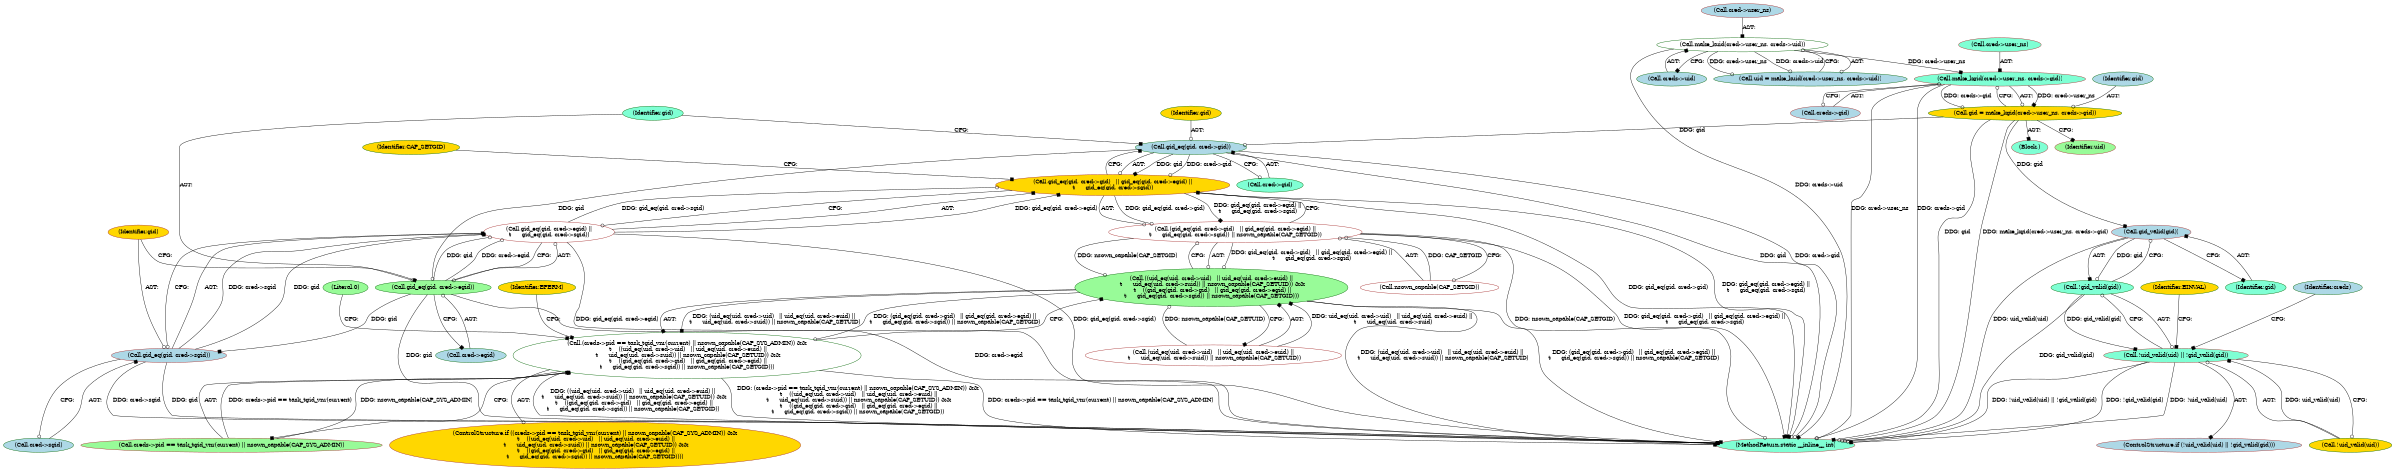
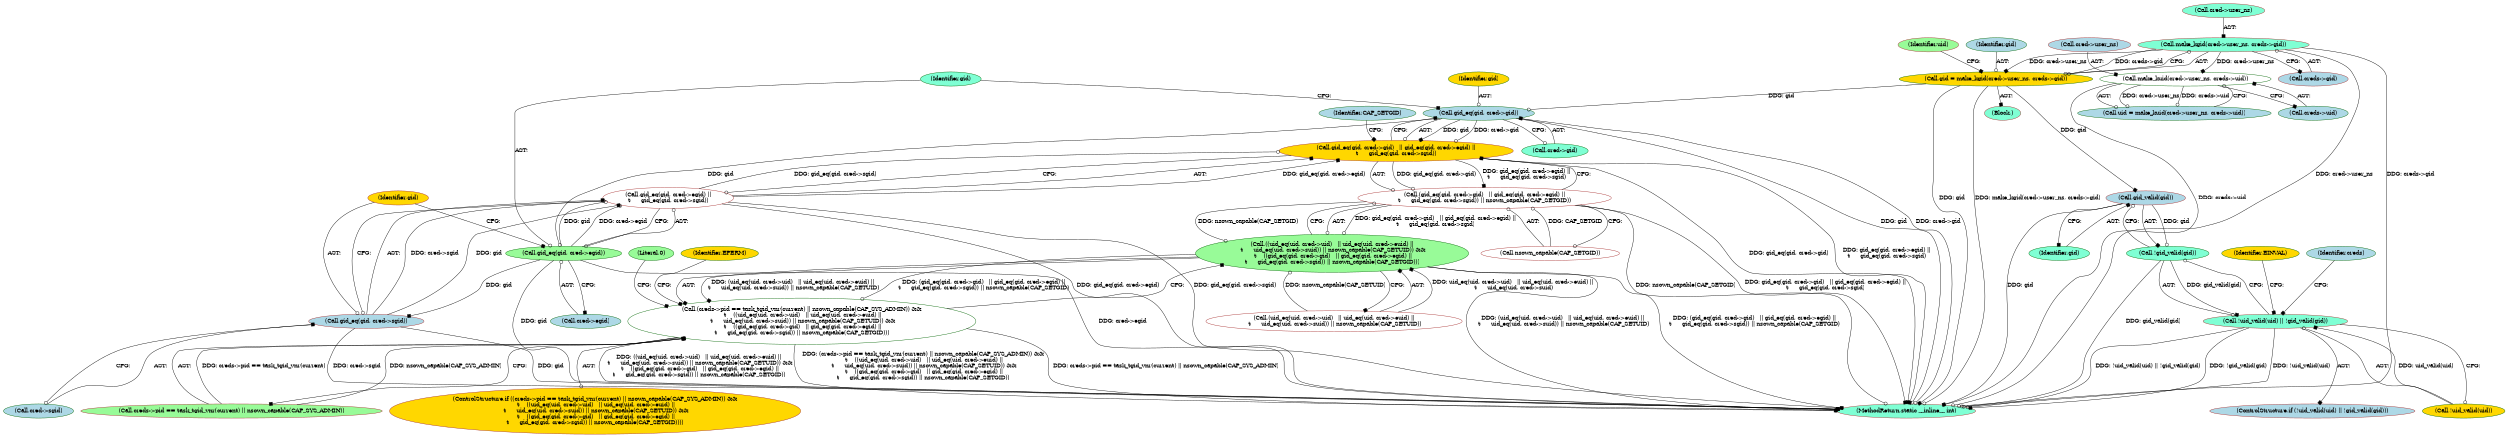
  digraph {
    node [color=darkgreen fillcolor=lightblue style=filled]
    edge [arrowhead=odot]
    n1 [color=brown fillcolor=aquamarine label="(Call,make_kgid(cred->user_ns, creds->gid))"]
    n2 [fillcolor=gold label="(Call,gid = make_kgid(cred->user_ns, creds->gid))"]
    n3 [color=brown label="(Call,creds->gid)"]
    n4 [color=brown fillcolor=aquamarine label="(MethodReturn,static __inline__ int)"]
    n5 [color=brown label="(Call,gid_valid(gid))"]
    n6 [label="(Call,gid_eq(gid, cred->gid))"]
    n7 [color=brown fillcolor=aquamarine label="(Block,)"]
    n8 [fillcolor=white label="(Call,make_kuid(cred->user_ns, creds->uid))"]
    n9 [label="(Call,creds->uid)"]
    n10 [label="(Call,uid = make_kuid(cred->user_ns, creds->uid))"]
    n11 [fillcolor=aquamarine label="(Call,!gid_valid(gid))"]
    n12 [fillcolor=aquamarine label="(Identifier,gid)"]
    n13 [color=brown fillcolor=gold label="(Call,gid_eq(gid, cred->gid)   || gid_eq(gid, cred->egid) ||\n\t      gid_eq(gid, cred->sgid))"]
    n14 [fillcolor=palegreen label="(Call,gid_eq(gid, cred->egid))"]
    n15 [fillcolor=aquamarine label="(Call,cred->gid)"]
    n16 [color=brown fillcolor=aquamarine label="(Call,!uid_valid(uid) || !gid_valid(gid))"]
    n17 [color=brown label="(ControlStructure,if (!uid_valid(uid) || !gid_valid(gid)))"]
    n18 [fillcolor=gold label="(Call,!uid_valid(uid))"]
    n19 [color=brown fillcolor=white label="(Call,(gid_eq(gid, cred->gid)   || gid_eq(gid, cred->egid) ||\n\t      gid_eq(gid, cred->sgid)) || nsown_capable(CAP_SETGID))"]
    n20 [color=brown fillcolor=white label="(Call,gid_eq(gid, cred->egid) ||\n\t      gid_eq(gid, cred->sgid))"]
    n21 [color=brown label="(Call,gid_eq(gid, cred->sgid))"]
    n22 [label="(Call,cred->egid)"]
    n23 [fillcolor=palegreen label="(Call,((uid_eq(uid, cred->uid)   || uid_eq(uid, cred->euid) ||\n \t      uid_eq(uid, cred->suid)) || nsown_capable(CAP_SETUID)) &&\n \t    ((gid_eq(gid, cred->gid)   || gid_eq(gid, cred->egid) ||\n\t      gid_eq(gid, cred->sgid)) || nsown_capable(CAP_SETGID)))"]
    n24 [color=brown fillcolor=white label="(Call,nsown_capable(CAP_SETGID))"]
    n25 [fillcolor=white label="(Call,(creds->pid == task_tgid_vnr(current) || nsown_capable(CAP_SYS_ADMIN)) &&\n \t    ((uid_eq(uid, cred->uid)   || uid_eq(uid, cred->euid) ||\n \t      uid_eq(uid, cred->suid)) || nsown_capable(CAP_SETUID)) &&\n \t    ((gid_eq(gid, cred->gid)   || gid_eq(gid, cred->egid) ||\n\t      gid_eq(gid, cred->sgid)) || nsown_capable(CAP_SETGID)))"]
    n26 [color=brown fillcolor=white label="(Call,(uid_eq(uid, cred->uid)   || uid_eq(uid, cred->euid) ||\n \t      uid_eq(uid, cred->suid)) || nsown_capable(CAP_SETUID))"]
    n27 [color=brown fillcolor=palegreen label="(Call,creds->pid == task_tgid_vnr(current) || nsown_capable(CAP_SYS_ADMIN))"]
    n28 [color=brown fillcolor=gold label="(ControlStructure,if ((creds->pid == task_tgid_vnr(current) || nsown_capable(CAP_SYS_ADMIN)) &&\n \t    ((uid_eq(uid, cred->uid)   || uid_eq(uid, cred->euid) ||\n \t      uid_eq(uid, cred->suid)) || nsown_capable(CAP_SETUID)) &&\n \t    ((gid_eq(gid, cred->gid)   || gid_eq(gid, cred->egid) ||\n\t      gid_eq(gid, cred->sgid)) || nsown_capable(CAP_SETGID))))"]
    n29 [label="(Call,cred->sgid)"]
    n30 [color=brown fillcolor=palegreen label="(Identifier,uid)"]
    n31 [fillcolor=palegreen label="(Literal,0)"]
    n32 [label="(Identifier,gid)"]
-   n33 [fillcolor=gold label="(Identifier,CAP_SETGID)"]
+   n33 [label="(Identifier,CAP_SETGID)"]
    n34 [fillcolor=gold label="(Identifier,EINVAL)"]
    n35 [label="(Identifier,creds)"]
    n36 [color=brown fillcolor=gold label="(Identifier,gid)"]
    n37 [color=brown label="(Call,cred->user_ns)"]
    n38 [fillcolor=gold label="(Identifier,EPERM)"]
    n39 [fillcolor=gold label="(Identifier,gid)"]
    n40 [fillcolor=aquamarine label="(Identifier,gid)"]
    n41 [color=brown fillcolor=aquamarine label="(Call,cred->user_ns)"]
    n1 -> n2 [label="AST: "]
    n1 -> n2 [arrowhead=box label="DDG: cred->user_ns"]
    n1 -> n2 [label="DDG: creds->gid"]
-   n1 -> n3 [label="CFG: "]
+   n1 -> n3 [arrowhead=box label="CFG: "]
    n1 -> n4 [label="DDG: cred->user_ns"]
    n1 -> n4 [label="DDG: creds->gid"]
    n2 -> n1 [label="CFG: "]
    n2 -> n4 [arrowhead=box label="DDG: gid"]
    n2 -> n4 [label="DDG: make_kgid(cred->user_ns, creds->gid)"]
    n2 -> n5 [arrowhead=box label="DDG: gid"]
    n2 -> n6 [label="DDG: gid"]
    n2 -> n7 [arrowhead=box label="AST: "]
    n3 -> n1 [label="AST: "]
-   n5 -> n4 [label="DDG: uid_valid(uid)"]
+   n5 -> n4 [label="DDG: gid"]
    n5 -> n11 [arrowhead=box label="AST: "]
    n5 -> n11 [label="DDG: gid"]
    n5 -> n12 [arrowhead=box label="CFG: "]
    n6 -> n4 [label="DDG: gid"]
    n6 -> n4 [label="DDG: cred->gid"]
    n6 -> n13 [label="AST: "]
    n6 -> n13 [arrowhead=box label="DDG: gid"]
    n6 -> n13 [label="DDG: cred->gid"]
    n6 -> n14 [label="DDG: gid"]
    n6 -> n15 [label="CFG: "]
-   n8 -> n1 [arrowhead=box label="DDG: cred->user_ns"]
+   n1 -> n8 [arrowhead=box label="DDG: cred->user_ns"]
    n8 -> n4 [arrowhead=box label="DDG: creds->uid"]
    n8 -> n9 [arrowhead=box label="CFG: "]
    n8 -> n10 [label="AST: "]
    n8 -> n10 [label="DDG: cred->user_ns"]
    n8 -> n10 [label="DDG: creds->uid"]
    n9 -> n8 [arrowhead=box label="AST: "]
    n10 -> n8 [label="CFG: "]
    n11 -> n4 [label="DDG: gid_valid(gid)"]
    n11 -> n5 [label="CFG: "]
    n11 -> n16 [label="AST: "]
    n11 -> n16 [arrowhead=box label="DDG: gid_valid(gid)"]
    n12 -> n5 [arrowhead=box label="AST: "]
    n13 -> n4 [arrowhead=box label="DDG: gid_eq(gid, cred->gid)"]
    n13 -> n4 [arrowhead=box label="DDG: gid_eq(gid, cred->egid) ||\n\t      gid_eq(gid, cred->sgid)"]
    n13 -> n6 [arrowhead=box label="CFG: "]
    n13 -> n19 [label="AST: "]
    n13 -> n19 [label="DDG: gid_eq(gid, cred->gid)"]
    n13 -> n19 [arrowhead=box label="DDG: gid_eq(gid, cred->egid) ||\n\t      gid_eq(gid, cred->sgid)"]
    n13 -> n20 [label="CFG: "]
    n14 -> n4 [arrowhead=box label="DDG: gid"]
    n14 -> n4 [label="DDG: cred->egid"]
    n14 -> n20 [label="AST: "]
    n14 -> n20 [label="DDG: gid"]
    n14 -> n20 [label="DDG: cred->egid"]
    n14 -> n21 [arrowhead=box label="DDG: gid"]
    n14 -> n22 [arrowhead=box label="CFG: "]
    n15 -> n6 [arrowhead=box label="AST: "]
    n16 -> n4 [label="DDG: !uid_valid(uid) || !gid_valid(gid)"]
    n16 -> n4 [arrowhead=box label="DDG: !gid_valid(gid)"]
    n16 -> n4 [label="DDG: !uid_valid(uid)"]
    n16 -> n11 [label="CFG: "]
    n16 -> n17 [arrowhead=box label="AST: "]
    n16 -> n18 [label="CFG: "]
    n18 -> n16 [label="AST: "]
    n18 -> n16 [arrowhead=box label="DDG: uid_valid(uid)"]
    n19 -> n4 [label="DDG: nsown_capable(CAP_SETGID)"]
    n19 -> n4 [arrowhead=box label="DDG: gid_eq(gid, cred->gid)   || gid_eq(gid, cred->egid) ||\n\t      gid_eq(gid, cred->sgid)"]
    n19 -> n13 [arrowhead=box label="CFG: "]
    n19 -> n23 [label="AST: "]
    n19 -> n23 [label="DDG: gid_eq(gid, cred->gid)   || gid_eq(gid, cred->egid) ||\n\t      gid_eq(gid, cred->sgid)"]
    n19 -> n23 [label="DDG: nsown_capable(CAP_SETGID)"]
    n19 -> n24 [label="CFG: "]
    n20 -> n4 [arrowhead=box label="DDG: gid_eq(gid, cred->egid)"]
    n20 -> n4 [label="DDG: gid_eq(gid, cred->sgid)"]
    n20 -> n13 [arrowhead=box label="AST: "]
    n20 -> n13 [arrowhead=box label="DDG: gid_eq(gid, cred->egid)"]
    n20 -> n13 [label="DDG: gid_eq(gid, cred->sgid)"]
    n20 -> n14 [label="CFG: "]
    n20 -> n21 [label="CFG: "]
    n21 -> n4 [label="DDG: cred->sgid"]
    n21 -> n4 [label="DDG: gid"]
    n21 -> n20 [arrowhead=box label="AST: "]
    n21 -> n20 [arrowhead=box label="DDG: gid"]
    n21 -> n20 [label="DDG: cred->sgid"]
    n21 -> n29 [label="CFG: "]
    n22 -> n14 [label="AST: "]
    n23 -> n4 [arrowhead=box label="DDG: (gid_eq(gid, cred->gid)   || gid_eq(gid, cred->egid) ||\n\t      gid_eq(gid, cred->sgid)) || nsown_capable(CAP_SETGID)"]
    n23 -> n4 [arrowhead=box label="DDG: (uid_eq(uid, cred->uid)   || uid_eq(uid, cred->euid) ||\n \t      uid_eq(uid, cred->suid)) || nsown_capable(CAP_SETUID)"]
    n23 -> n19 [label="CFG: "]
    n23 -> n25 [arrowhead=box label="AST: "]
    n23 -> n25 [arrowhead=box label="DDG: (uid_eq(uid, cred->uid)   || uid_eq(uid, cred->euid) ||\n \t      uid_eq(uid, cred->suid)) || nsown_capable(CAP_SETUID)"]
    n23 -> n25 [label="DDG: (gid_eq(gid, cred->gid)   || gid_eq(gid, cred->egid) ||\n\t      gid_eq(gid, cred->sgid)) || nsown_capable(CAP_SETGID)"]
    n23 -> n26 [arrowhead=box label="CFG: "]
    n24 -> n19 [label="AST: "]
    n24 -> n19 [label="DDG: CAP_SETGID"]
    n25 -> n4 [label="DDG: (creds->pid == task_tgid_vnr(current) || nsown_capable(CAP_SYS_ADMIN)) &&\n \t    ((uid_eq(uid, cred->uid)   || uid_eq(uid, cred->euid) ||\n \t      uid_eq(uid, cred->suid)) || nsown_capable(CAP_SETUID)) &&\n \t    ((gid_eq(gid, cred->gid)   || gid_eq(gid, cred->egid) ||\n\t      gid_eq(gid, cred->sgid)) || nsown_capable(CAP_SETGID))"]
    n25 -> n4 [label="DDG: creds->pid == task_tgid_vnr(current) || nsown_capable(CAP_SYS_ADMIN)"]
    n25 -> n4 [arrowhead=box label="DDG: ((uid_eq(uid, cred->uid)   || uid_eq(uid, cred->euid) ||\n \t      uid_eq(uid, cred->suid)) || nsown_capable(CAP_SETUID)) &&\n \t    ((gid_eq(gid, cred->gid)   || gid_eq(gid, cred->egid) ||\n\t      gid_eq(gid, cred->sgid)) || nsown_capable(CAP_SETGID))"]
    n25 -> n23 [arrowhead=box label="CFG: "]
    n25 -> n27 [arrowhead=box label="CFG: "]
    n25 -> n28 [label="AST: "]
    n26 -> n23 [arrowhead=box label="AST: "]
    n26 -> n23 [arrowhead=box label="DDG: uid_eq(uid, cred->uid)   || uid_eq(uid, cred->euid) ||\n \t      uid_eq(uid, cred->suid)"]
    n26 -> n23 [label="DDG: nsown_capable(CAP_SETUID)"]
    n27 -> n25 [arrowhead=box label="AST: "]
    n27 -> n25 [arrowhead=box label="DDG: creds->pid == task_tgid_vnr(current)"]
    n27 -> n25 [arrowhead=box label="DDG: nsown_capable(CAP_SYS_ADMIN)"]
    n29 -> n21 [arrowhead=box label="AST: "]
-   n2 -> n30 [arrowhead=box label="CFG: "]
+   n30 -> n2 [arrowhead=box label="CFG: "]
    n31 -> n25 [arrowhead=box label="CFG: "]
    n32 -> n2 [label="AST: "]
    n33 -> n13 [arrowhead=box label="CFG: "]
    n34 -> n16 [arrowhead=box label="CFG: "]
    n35 -> n16 [arrowhead=box label="CFG: "]
    n36 -> n14 [arrowhead=box label="CFG: "]
    n36 -> n21 [label="AST: "]
    n37 -> n8 [arrowhead=box label="AST: "]
    n38 -> n25 [arrowhead=box label="CFG: "]
    n39 -> n6 [label="AST: "]
    n40 -> n6 [arrowhead=box label="CFG: "]
    n40 -> n14 [label="AST: "]
    n41 -> n1 [arrowhead=box label="AST: "]
  }
